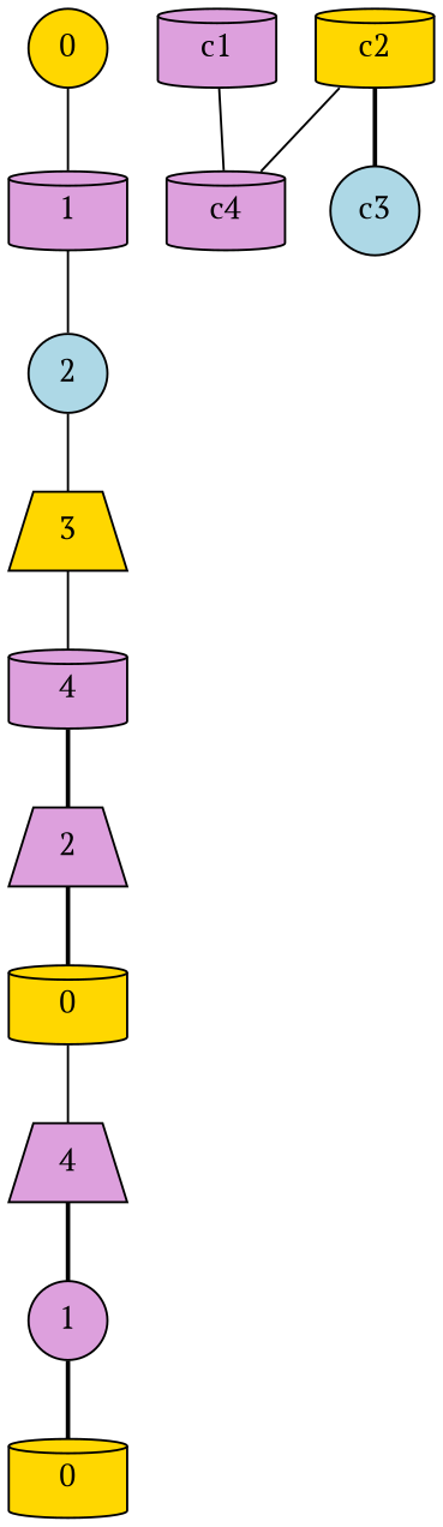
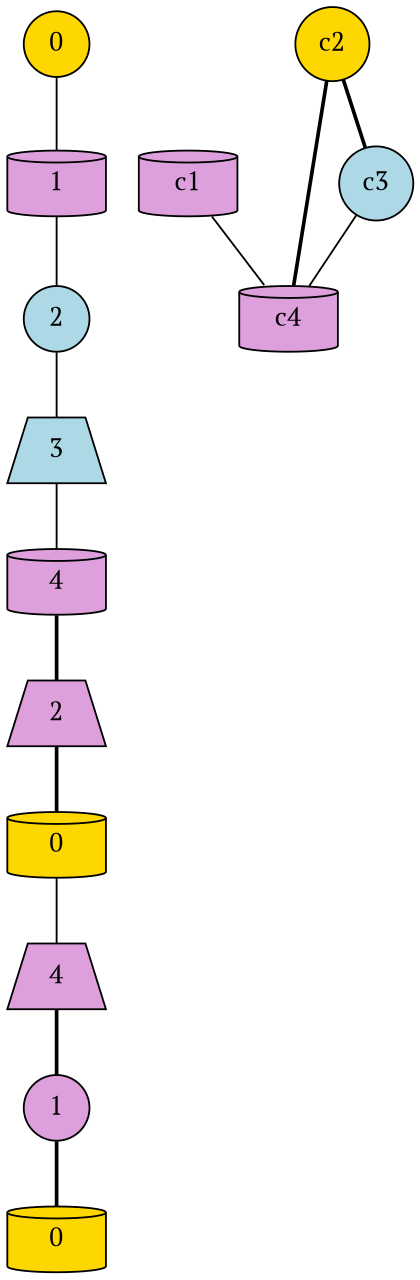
  graph {
    fontname="PT Serif"
    node [fillcolor=plum fontname="PT Serif" shape=cylinder style=filled]
    edge [fontname="PT Serif" style=solid]
    n1 [fillcolor=gold label=0 shape=circle]
    n2 [label=1]
    n3 [fillcolor=lightblue label=2 shape=circle]
-   n4 [fillcolor=gold label=3 shape=trapezium]
+   n4 [fillcolor=lightblue label=3 shape=trapezium]
    n5 [label=4]
    n6 [label=2 shape=trapezium]
    n7 [fillcolor=gold label=0]
    n8 [label=4 shape=trapezium]
    n9 [label=1 shape=circle]
    n10 [fillcolor=gold label=0]
    c1
    c4
-   c2 [fillcolor=gold]
+   c2 [fillcolor=gold shape=circle]
    c3 [fillcolor=lightblue shape=circle]
    n1 -- n2
    n2 -- n3
    n3 -- n4
    n4 -- n5
    n5 -- n6 [style=bold]
    n6 -- n7 [style=bold]
    n7 -- n8
    n8 -- n9 [style=bold]
    n9 -- n10 [style=bold]
    c1 -- c4
-   c2 -- c4
+   c2 -- c4 [style=bold]
    c2 -- c3 [style=bold]
+   c3 -- c4
  }
